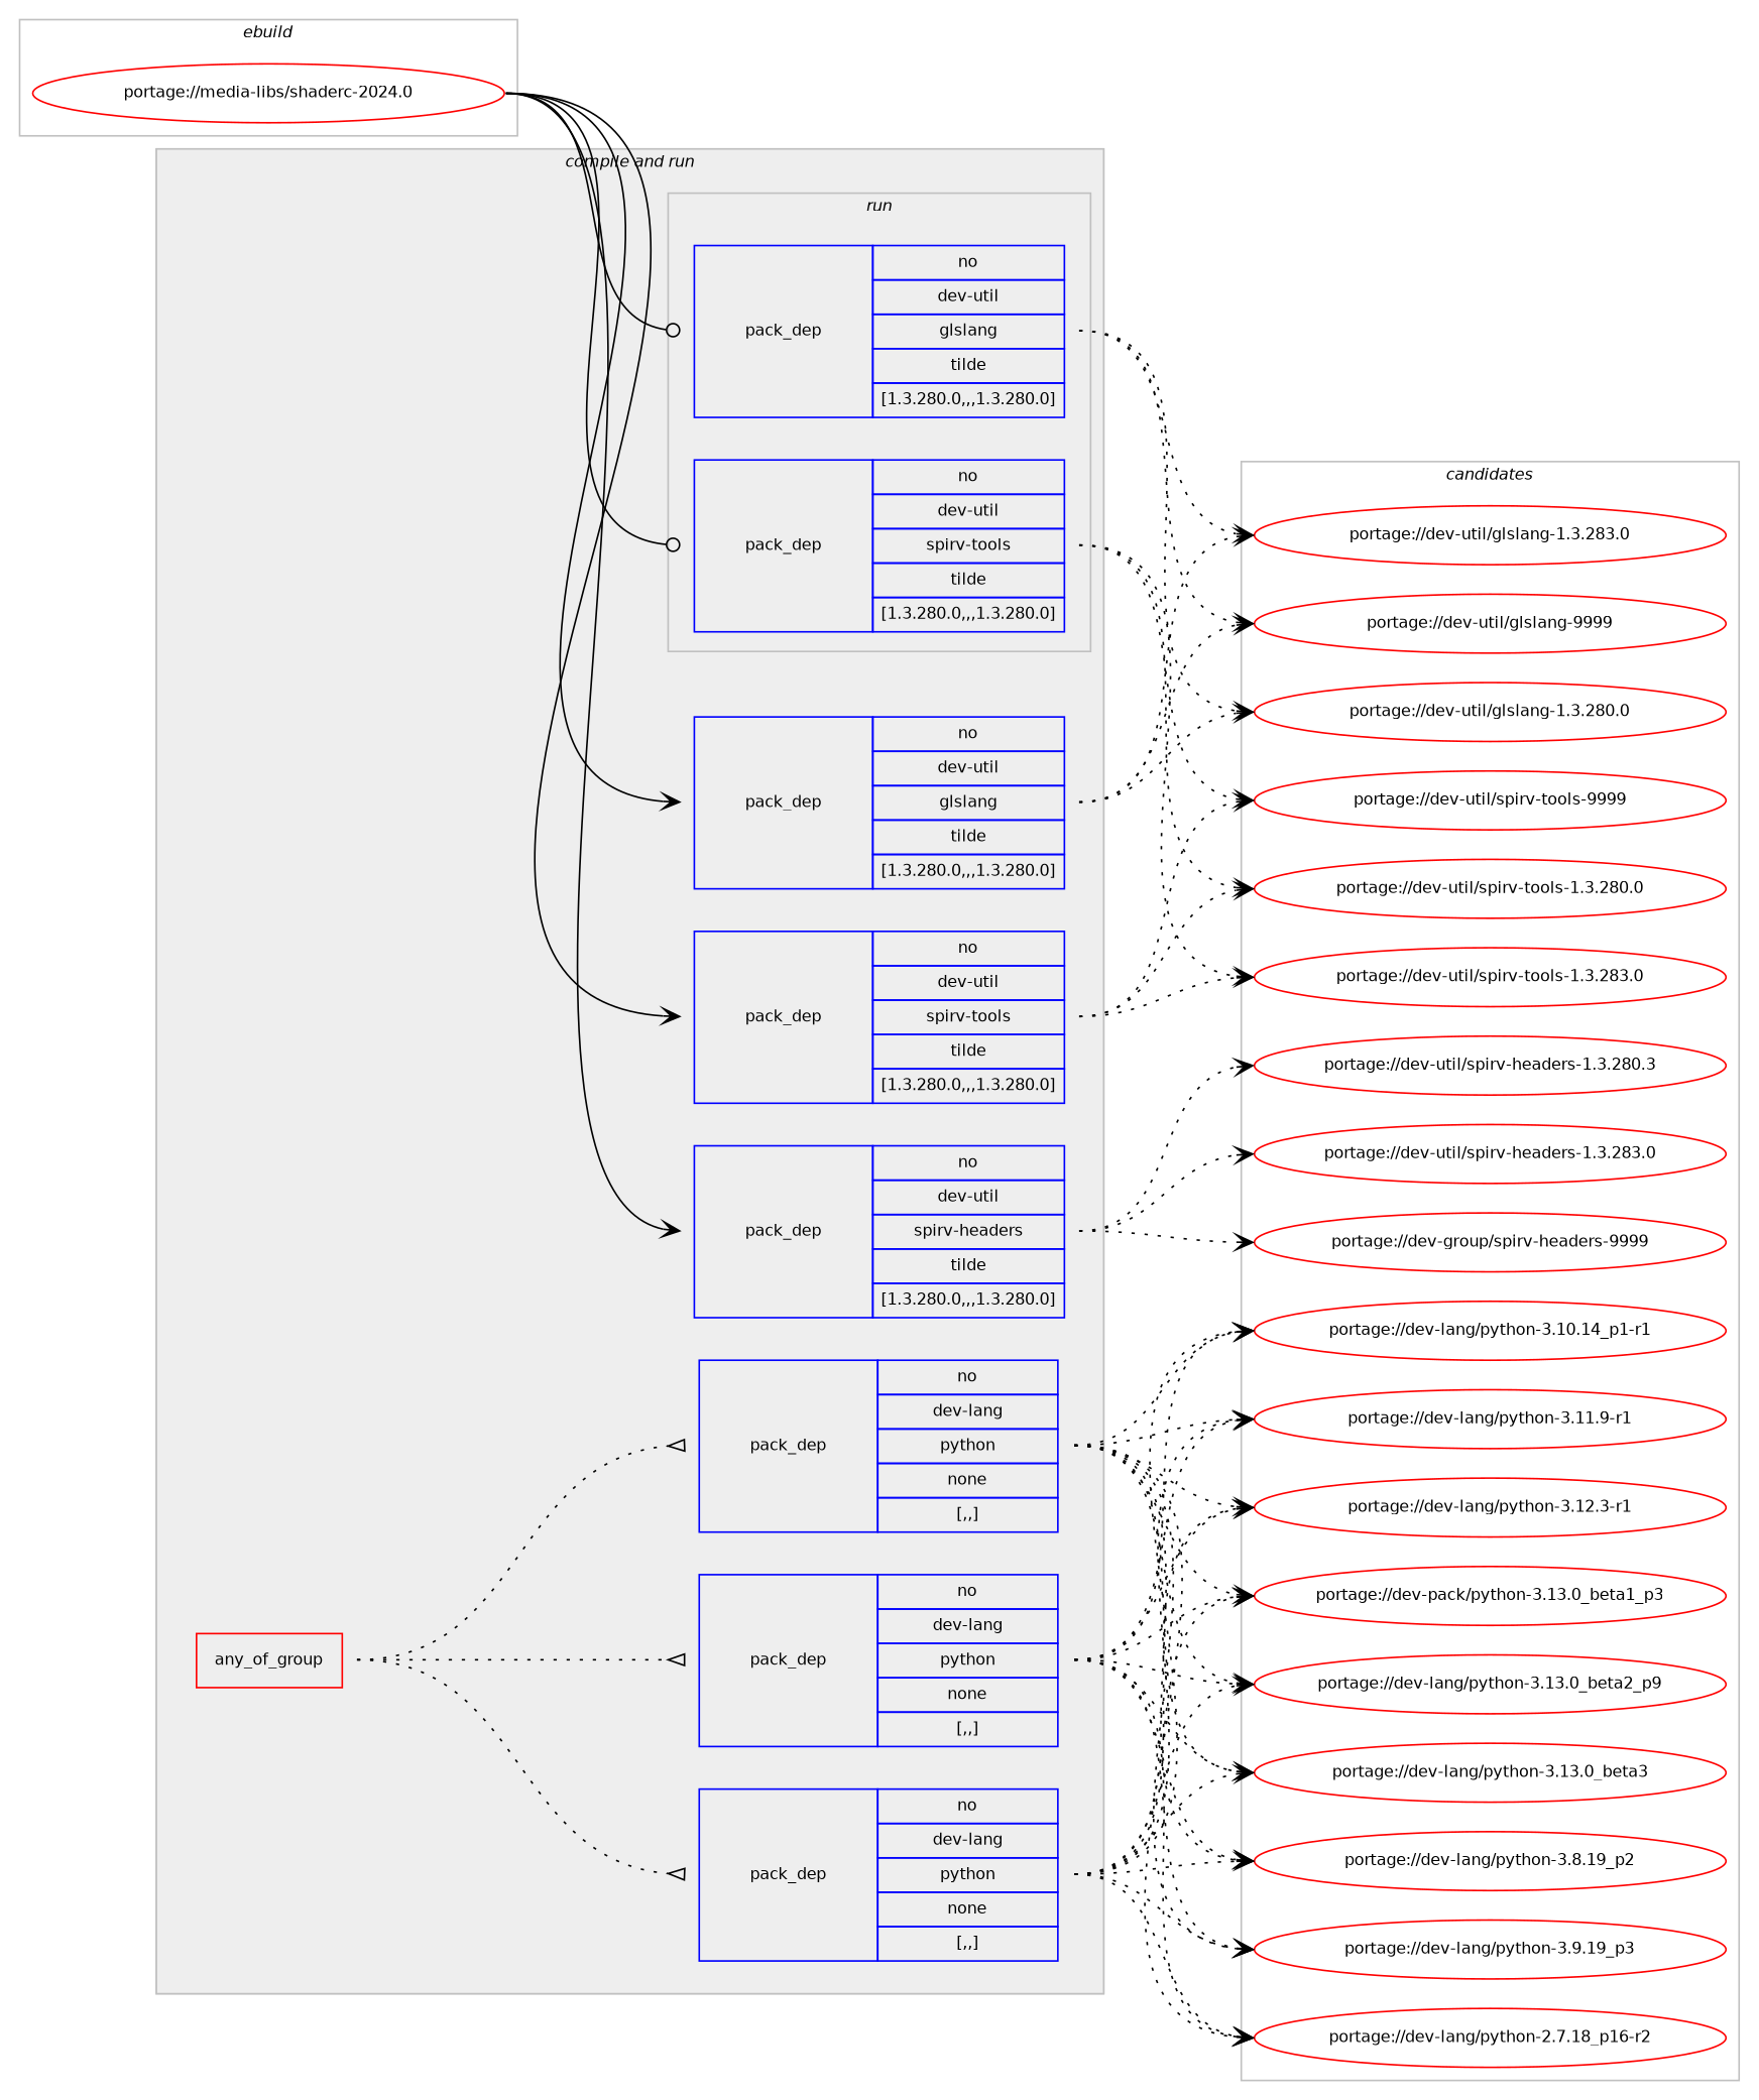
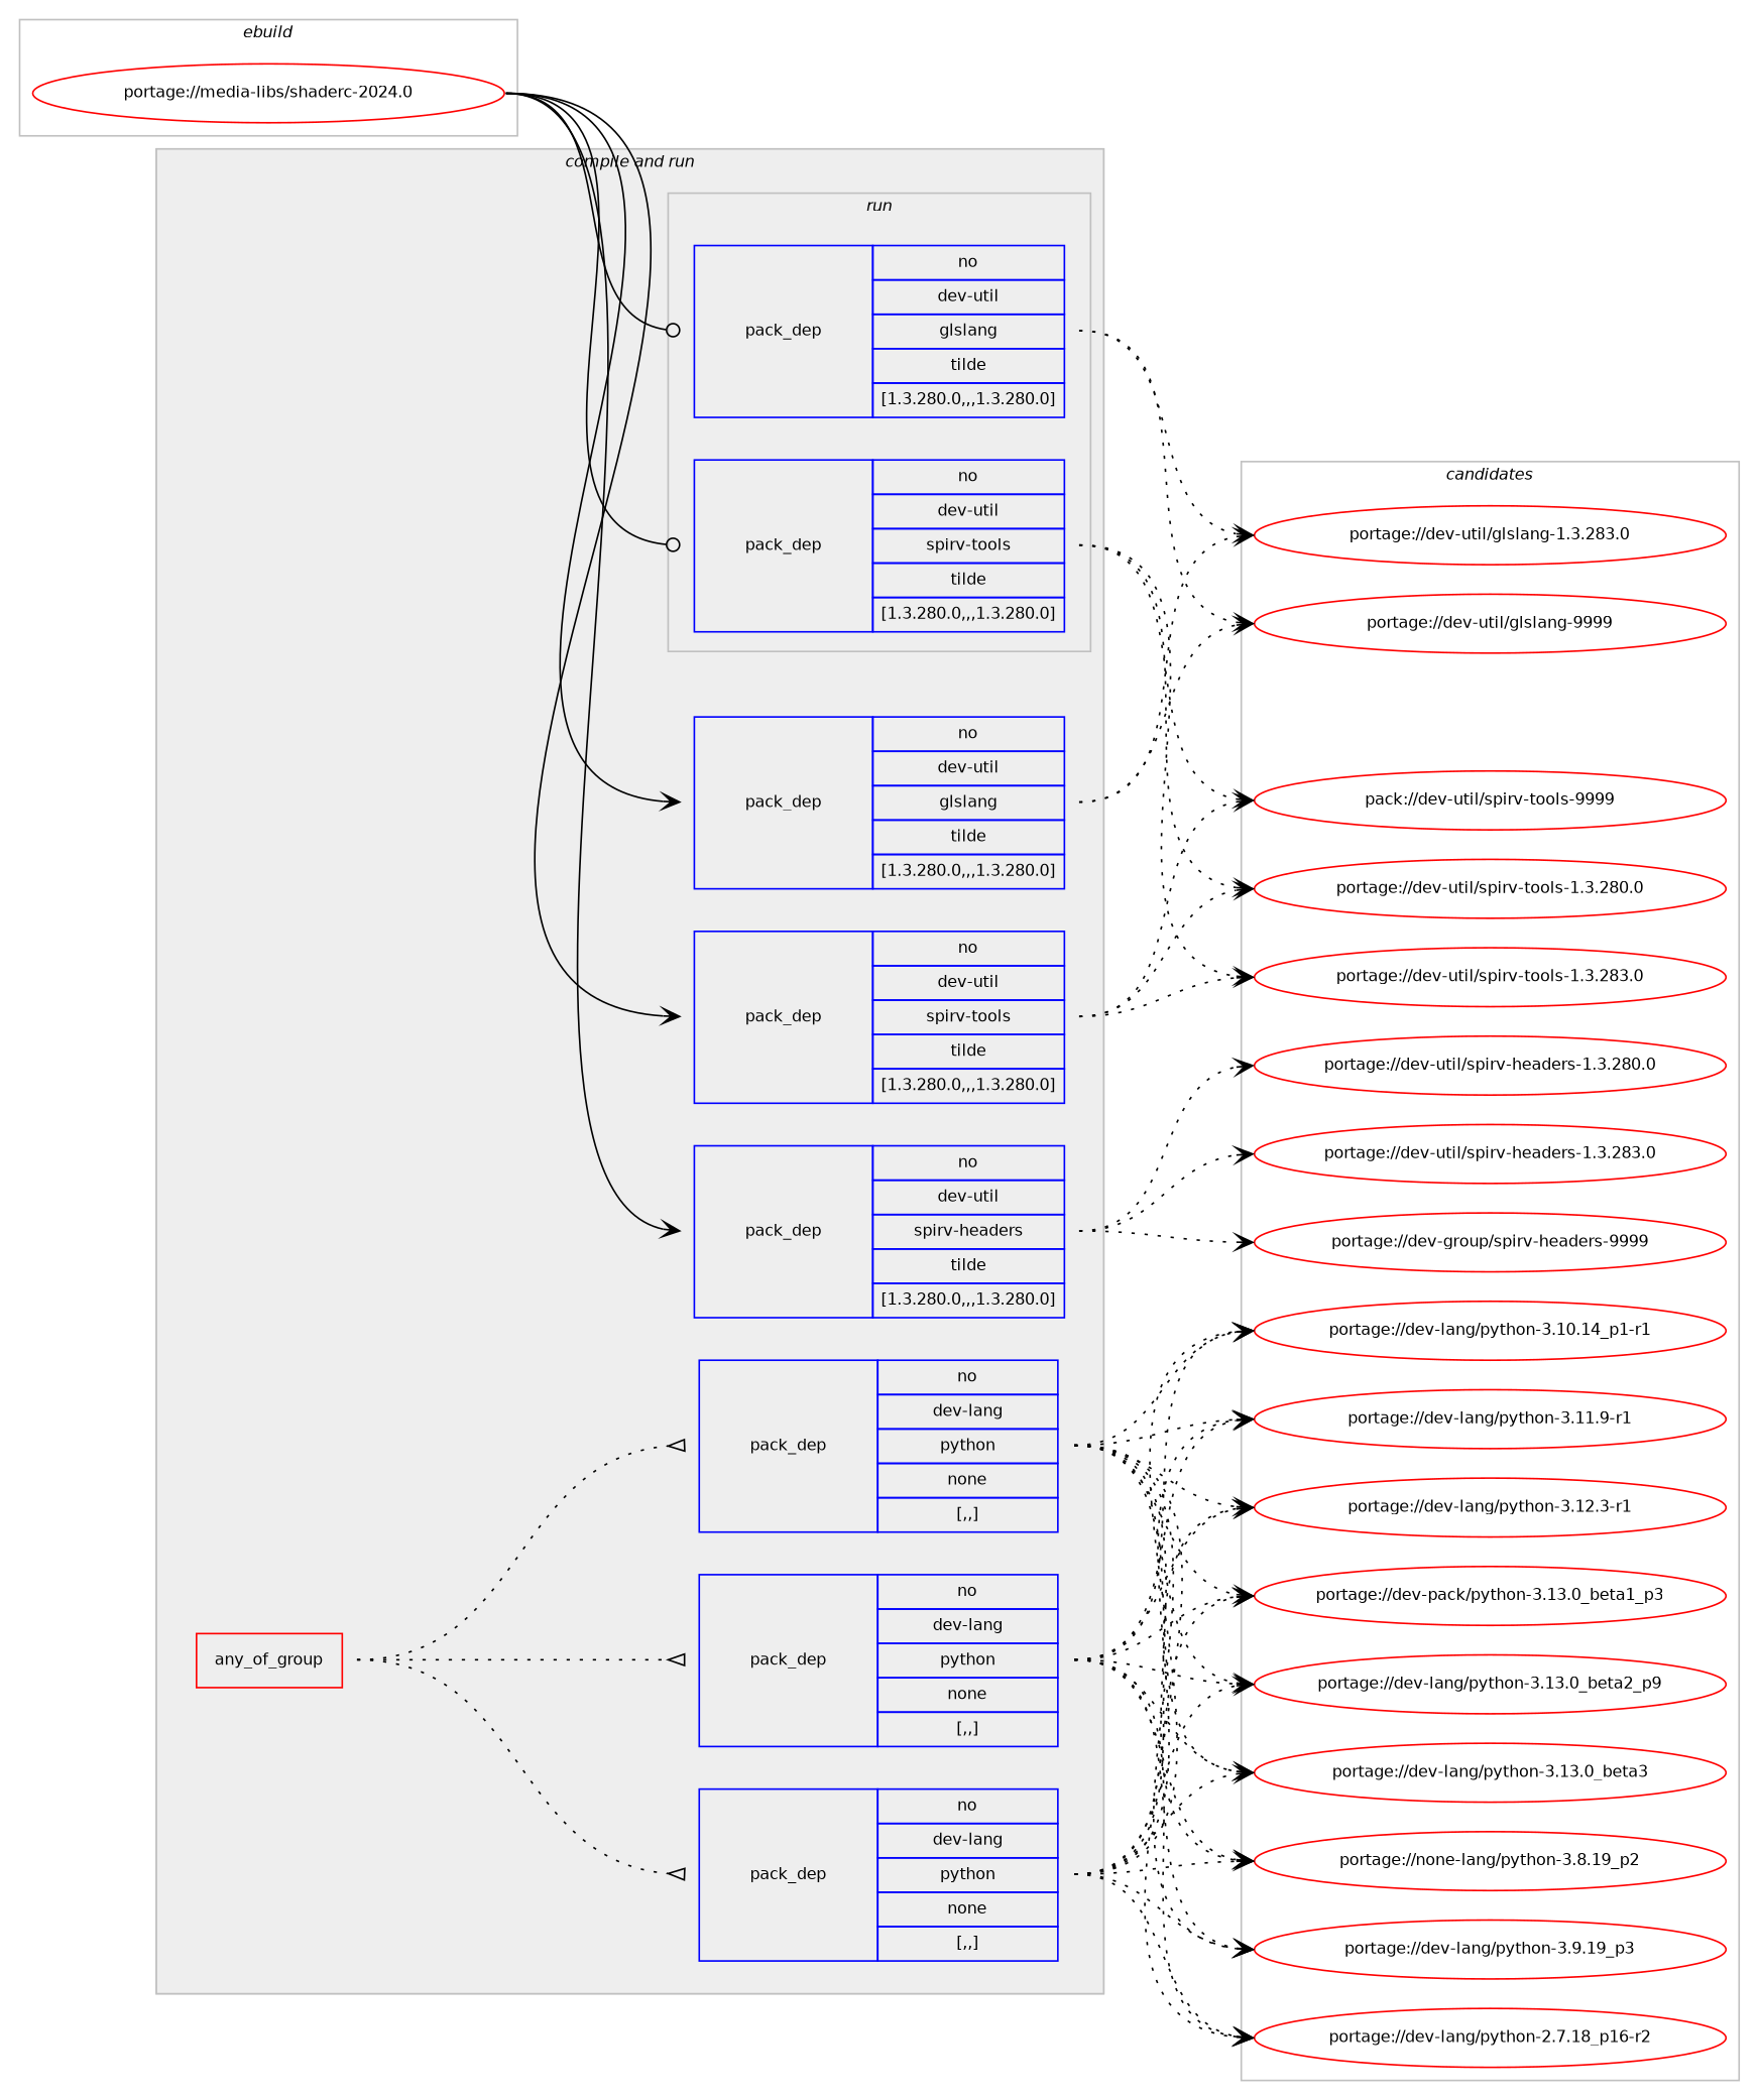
  digraph {
    compound=true
    concentrate=true
    fontname=Helvetica
    fontsize=10
    newrank=true
    rankdir=LR
    ranksep=1.5
    node [color=red fontname=Helvetica fontsize=10]
    edge [arrowhead=vee headport=w style=dotted tailport=e weight=100]
    n1 [label="portage://media-libs/shaderc-2024.0" width=4]
    n2 [color=blue label=<<TABLE BORDER="0" CELLBORDER="1" CELLSPACING="0" CELLPADDING="4" WIDTH="220"><TR><TD ROWSPAN="6" CELLPADDING="30">pack_dep</TD></TR><TR><TD WIDTH="110">no</TD></TR><TR><TD>dev-lang</TD></TR><TR><TD>python</TD></TR><TR><TD>none</TD></TR><TR><TD>[,,]</TD></TR></TABLE>> shape=none]
    n3 [color=blue label=<<TABLE BORDER="0" CELLBORDER="1" CELLSPACING="0" CELLPADDING="4" WIDTH="220"><TR><TD ROWSPAN="6" CELLPADDING="30">pack_dep</TD></TR><TR><TD WIDTH="110">no</TD></TR><TR><TD>dev-lang</TD></TR><TR><TD>python</TD></TR><TR><TD>none</TD></TR><TR><TD>[,,]</TD></TR></TABLE>> shape=none]
    n4 [color=blue label=<<TABLE BORDER="0" CELLBORDER="1" CELLSPACING="0" CELLPADDING="4" WIDTH="220"><TR><TD ROWSPAN="6" CELLPADDING="30">pack_dep</TD></TR><TR><TD WIDTH="110">no</TD></TR><TR><TD>dev-lang</TD></TR><TR><TD>python</TD></TR><TR><TD>none</TD></TR><TR><TD>[,,]</TD></TR></TABLE>> shape=none]
    n5 [label=<<TABLE BORDER="0" CELLBORDER="1" CELLSPACING="0" CELLPADDING="4"><TR><TD CELLPADDING="10">any_of_group</TD></TR></TABLE>> shape=none]
    n6 [color=blue label=<<TABLE BORDER="0" CELLBORDER="1" CELLSPACING="0" CELLPADDING="4" WIDTH="220"><TR><TD ROWSPAN="6" CELLPADDING="30">pack_dep</TD></TR><TR><TD WIDTH="110">no</TD></TR><TR><TD>dev-util</TD></TR><TR><TD>glslang</TD></TR><TR><TD>tilde</TD></TR><TR><TD>[1.3.280.0,,,1.3.280.0]</TD></TR></TABLE>> shape=none]
    n7 [color=blue label=<<TABLE BORDER="0" CELLBORDER="1" CELLSPACING="0" CELLPADDING="4" WIDTH="220"><TR><TD ROWSPAN="6" CELLPADDING="30">pack_dep</TD></TR><TR><TD WIDTH="110">no</TD></TR><TR><TD>dev-util</TD></TR><TR><TD>spirv-headers</TD></TR><TR><TD>tilde</TD></TR><TR><TD>[1.3.280.0,,,1.3.280.0]</TD></TR></TABLE>> shape=none]
    n8 [color=blue label=<<TABLE BORDER="0" CELLBORDER="1" CELLSPACING="0" CELLPADDING="4" WIDTH="220"><TR><TD ROWSPAN="6" CELLPADDING="30">pack_dep</TD></TR><TR><TD WIDTH="110">no</TD></TR><TR><TD>dev-util</TD></TR><TR><TD>spirv-tools</TD></TR><TR><TD>tilde</TD></TR><TR><TD>[1.3.280.0,,,1.3.280.0]</TD></TR></TABLE>> shape=none]
    n9 [color=blue label=<<TABLE BORDER="0" CELLBORDER="1" CELLSPACING="0" CELLPADDING="4" WIDTH="220"><TR><TD ROWSPAN="6" CELLPADDING="30">pack_dep</TD></TR><TR><TD WIDTH="110">no</TD></TR><TR><TD>dev-util</TD></TR><TR><TD>glslang</TD></TR><TR><TD>tilde</TD></TR><TR><TD>[1.3.280.0,,,1.3.280.0]</TD></TR></TABLE>> shape=none]
    n10 [color=blue label=<<TABLE BORDER="0" CELLBORDER="1" CELLSPACING="0" CELLPADDING="4" WIDTH="220"><TR><TD ROWSPAN="6" CELLPADDING="30">pack_dep</TD></TR><TR><TD WIDTH="110">no</TD></TR><TR><TD>dev-util</TD></TR><TR><TD>spirv-tools</TD></TR><TR><TD>tilde</TD></TR><TR><TD>[1.3.280.0,,,1.3.280.0]</TD></TR></TABLE>> shape=none]
    n11 [label="portage://dev-lang/python-2.7.18_p16-r2" width=4]
    n12 [label="portage://dev-lang/python-3.10.14_p1-r1" width=4]
    n13 [label="portage://dev-lang/python-3.11.9-r1" width=4]
    n14 [label="portage://dev-lang/python-3.12.3-r1" width=4]
    n15 [label="portage://dev-pack/python-3.13.0_beta1_p3" width=4]
    n16 [label="portage://dev-lang/python-3.13.0_beta2_p9" width=4]
    n17 [label="portage://dev-lang/python-3.13.0_beta3" width=4]
-   n18 [label="portage://dev-lang/python-3.8.19_p2" width=4]
+   n18 [label="portage://none-lang/python-3.8.19_p2" width=4]
    n19 [label="portage://dev-lang/python-3.9.19_p3" width=4]
-   n20 [label="portage://dev-util/glslang-1.3.280.0" width=4]
    n21 [label="portage://dev-util/glslang-1.3.283.0" width=4]
    n22 [label="portage://dev-util/glslang-9999" width=4]
-   n23 [label="portage://dev-util/spirv-headers-1.3.280.3" width=4]
+   n23 [label="portage://dev-util/spirv-headers-1.3.280.0" width=4]
    n24 [label="portage://dev-util/spirv-headers-1.3.283.0" width=4]
    n25 [label="portage://dev-group/spirv-headers-9999" width=4]
    n26 [label="portage://dev-util/spirv-tools-1.3.280.0" width=4]
    n27 [label="portage://dev-util/spirv-tools-1.3.283.0" width=4]
-   n28 [label="portage://dev-util/spirv-tools-9999" width=4]
+   n28 [label="pack://dev-util/spirv-tools-9999" width=4]
    subgraph cluster_1 {
      color=gray
      label=<<i>ebuild</i>>
      rank=same
      n1
    }
    subgraph cluster_2 {
      color=gray
      label=<<i>dependencies</i>>
      subgraph cluster_3 {
        color=gray
        fillcolor="#eeeeee"
        label=<<i>compile</i>>
        style=filled
        subgraph sub_4 {
          color=gray
          fillcolor="#eeeeee"
          label=<<i>compile</i>>
          style=filled
          n5
          subgraph sub_5 {
            color=gray
            fillcolor="#eeeeee"
            label=<<i>compile</i>>
            style=filled
            n2
          }
          subgraph sub_6 {
            color=gray
            fillcolor="#eeeeee"
            label=<<i>compile</i>>
            style=filled
            n3
          }
          subgraph sub_7 {
            color=gray
            fillcolor="#eeeeee"
            label=<<i>compile</i>>
            style=filled
            n4
          }
        }
        subgraph sub_8 {
          color=gray
          fillcolor="#eeeeee"
          label=<<i>compile</i>>
          style=filled
          n6
        }
        subgraph sub_9 {
          color=gray
          fillcolor="#eeeeee"
          label=<<i>compile</i>>
          style=filled
          n7
        }
        subgraph sub_10 {
          color=gray
          fillcolor="#eeeeee"
          label=<<i>compile</i>>
          style=filled
          n8
        }
      }
      subgraph cluster_11 {
        color=gray
        fillcolor="#eeeeee"
        label=<<i>compile and run</i>>
        style=filled
      }
      subgraph cluster_12 {
        color=gray
        fillcolor="#eeeeee"
        label=<<i>run</i>>
        style=filled
        subgraph sub_13 {
          color=gray
          fillcolor="#eeeeee"
          label=<<i>run</i>>
          style=filled
          n9
        }
        subgraph sub_14 {
          color=gray
          fillcolor="#eeeeee"
          label=<<i>run</i>>
          style=filled
          n10
        }
      }
    }
    subgraph cluster_15 {
      color=gray
      label=<<i>candidates</i>>
      rank=same
      subgraph sub_16 {
        color=black
        label=<<i>candidates</i>>
        nodesep=1
        rank=same
        n11
        n12
        n13
        n14
        n15
        n16
        n17
        n18
        n19
      }
      subgraph sub_17 {
        color=black
        label=<<i>candidates</i>>
        nodesep=1
        rank=same
        n11
        n12
        n13
        n14
        n15
        n16
        n17
        n18
        n19
      }
      subgraph sub_18 {
        color=black
        label=<<i>candidates</i>>
        nodesep=1
        rank=same
        n11
        n12
        n13
        n14
        n15
        n16
        n17
        n18
        n19
      }
      subgraph sub_19 {
        color=black
        label=<<i>candidates</i>>
        nodesep=1
        rank=same
-       n20
        n21
        n22
      }
      subgraph sub_20 {
        color=black
        label=<<i>candidates</i>>
        nodesep=1
        rank=same
        n23
        n24
        n25
      }
      subgraph sub_21 {
        color=black
        label=<<i>candidates</i>>
        nodesep=1
        rank=same
        n26
        n27
        n28
      }
      subgraph sub_22 {
        color=black
        label=<<i>candidates</i>>
        nodesep=1
        rank=same
-       n20
        n21
        n22
      }
      subgraph sub_23 {
        color=black
        label=<<i>candidates</i>>
        nodesep=1
        rank=same
        n26
        n27
        n28
      }
    }
    n1 -> n6 [style=solid weight=20]
    n1 -> n7 [style=solid weight=20]
    n1 -> n8 [style=solid weight=20]
    n1 -> n9 [arrowhead=odot style=solid weight=20]
    n1 -> n10 [arrowhead=odot style=solid weight=20]
    n2 -> n11
    n2 -> n12
    n2 -> n13
    n2 -> n14
    n2 -> n15
    n2 -> n16
    n2 -> n17
    n2 -> n18
    n2 -> n19
    n3 -> n11
    n3 -> n12
    n3 -> n13
    n3 -> n14
    n3 -> n15
    n3 -> n16
    n3 -> n17
    n3 -> n18
    n3 -> n19
    n4 -> n11
    n4 -> n12
    n4 -> n13
    n4 -> n14
    n4 -> n15
    n4 -> n16
    n4 -> n17
    n4 -> n18
    n4 -> n19
    n5 -> n2 [arrowhead=oinv weight=20]
    n5 -> n3 [arrowhead=oinv weight=20]
    n5 -> n4 [arrowhead=oinv weight=20]
-   n6 -> n20
    n6 -> n21
    n6 -> n22
    n7 -> n23
    n7 -> n24
    n7 -> n25
    n8 -> n26
    n8 -> n27
    n8 -> n28
-   n9 -> n20
    n9 -> n21
    n9 -> n22
    n10 -> n26
    n10 -> n27
    n10 -> n28
  }
